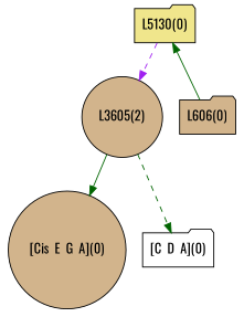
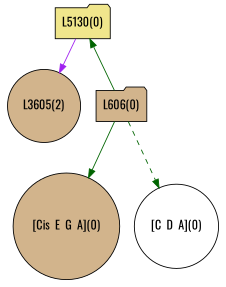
  digraph {
    fontname=Oswald
    node [fillcolor=tan fontname=Oswald shape=circle style=filled]
    edge [color=darkgreen fontname=Oswald style=dashed]
    "L5130(0)" [fillcolor=khaki shape=folder]
    "L606(0)" [shape=folder]
    n3 [label="L3605(2)"]
    "[Cis  E  G  A](0)"
-   "[C  D  A](0)" [fillcolor=white shape=folder]
+   "[C  D  A](0)" [fillcolor=white]
    subgraph sub_1 {
      rank=min
      "L5130(0)"
    }
    subgraph sub_2 {
      rank=same
      "L606(0)"
      n3
    }
    subgraph sub_3 {
      rank=max
      "[Cis  E  G  A](0)"
      "[C  D  A](0)"
    }
-   "L5130(0)" -> n3 [color=purple]
+   "L5130(0)" -> n3 [color=purple style=solid]
    "L606(0)" -> "L5130(0)" [style=solid]
-   n3 -> "[Cis  E  G  A](0)" [style=solid]
-   n3 -> "[C  D  A](0)"
+   "L606(0)" -> "[Cis  E  G  A](0)" [style=solid]
+   "L606(0)" -> "[C  D  A](0)"
  }
